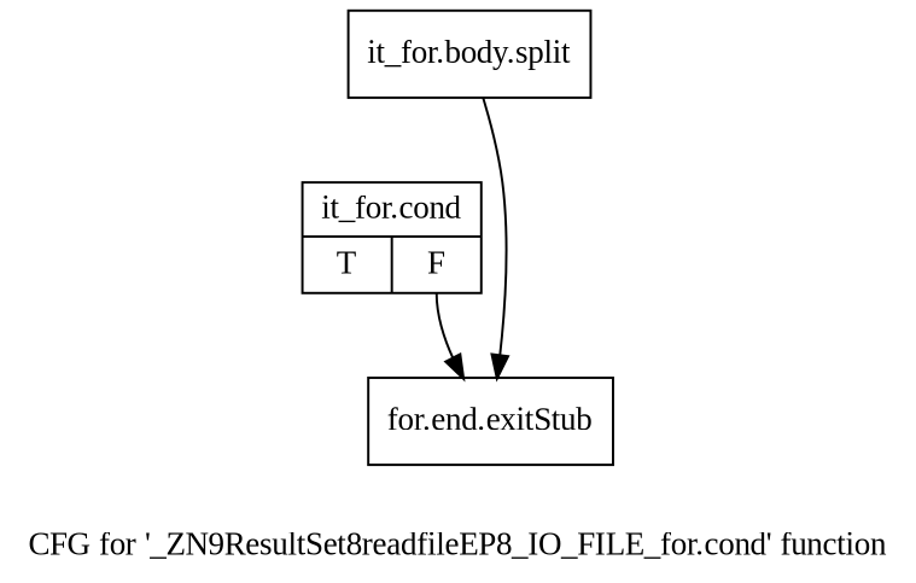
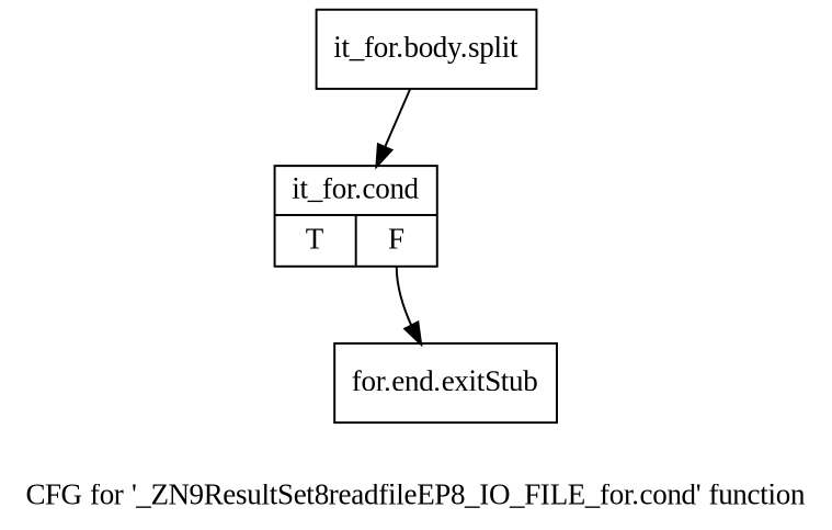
  digraph {
    fontname="Liberation Serif"
    label="CFG for '_ZN9ResultSet8readfileEP8_IO_FILE_for.cond' function"
    node [fontname="Liberation Serif" shape=record]
    edge [fontname="Liberation Serif"]
    n1 [label="{it_for.cond|{<s0>T|<s1>F}}"]
    n2 [label="{for.end.exitStub}"]
    n3 [label="{it_for.body.split}"]
    n1 -> n2 [tailport=s1]
-   n3 -> n2
+   n3 -> n1
  }
